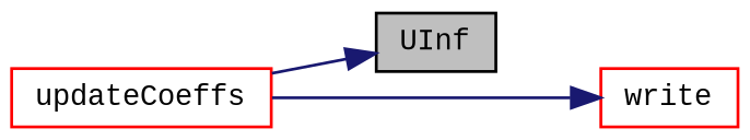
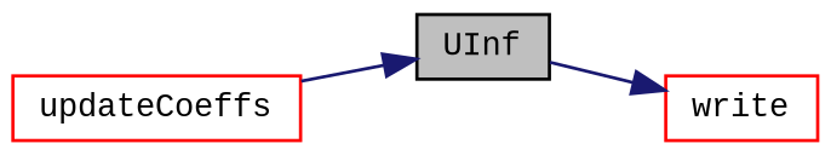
  digraph {
    fontname="Liberation Mono"
    rankdir=LR
    node [color=red fontname="Liberation Mono" fontsize=10 shape=record]
    edge [color=midnightblue fontname="Liberation Mono" fontsize=10 labelfontname=Helvetica labelfontsize=10 style=solid]
    n1 [color=black fillcolor=grey75 fontcolor=black height=0.2 label=UInf style=filled width=0.4]
    n2 [height=0.2 label=write width=0.4]
    n3 [height=0.2 label=updateCoeffs width=0.4]
-   n3 -> n2
+   n1 -> n2
    n3 -> n1
  }
